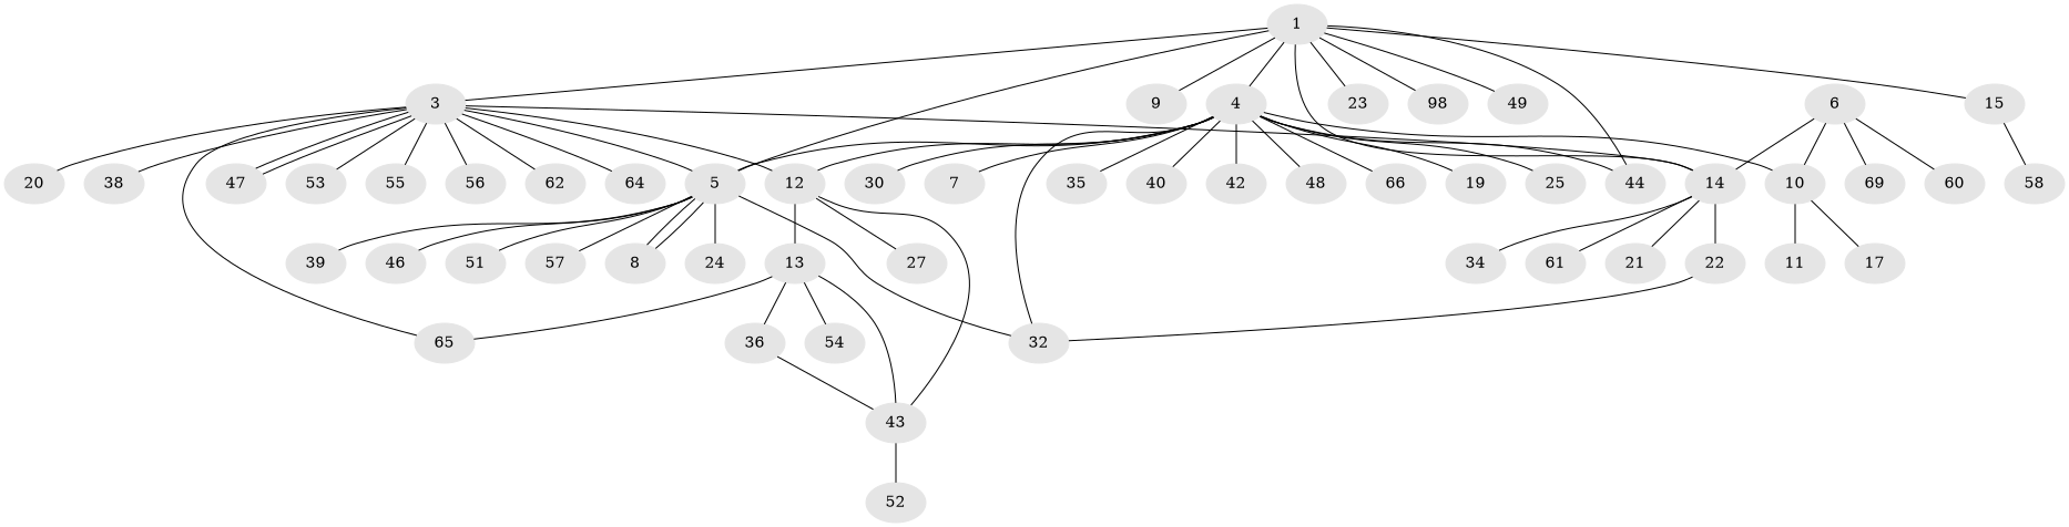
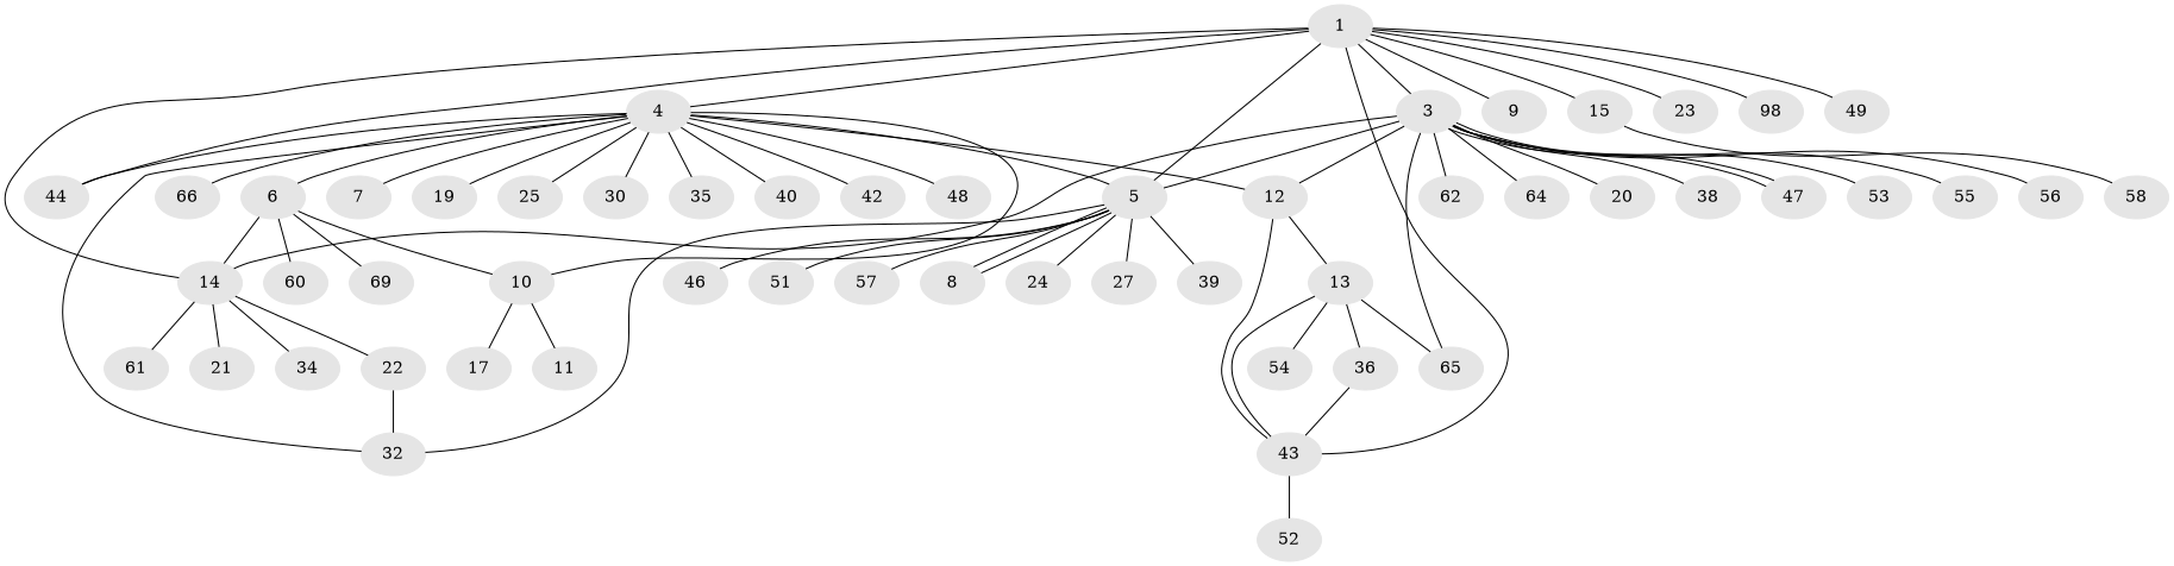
  graph {
    node [color=gray90 style=filled]
    1 [super="+2"]
    3 [super="+63"]
    4 [super="+68"]
    5 [super="+37"]
    9
    14 [super="+18"]
    15 [super="+50"]
    23
    n9 [label=98]
    43 [super="+45"]
    49
    44
    12
    20 [super="+59"]
    38
    47
    53
    55
    56
    62
    64
    65
    6 [super="+16"]
    7
    10 [super="+26"]
    19
    25
    30
    n29 [label=32]
    35
    40
    42
    48
    66
    57
    8
    24
    27 [super="+31"]
    39
    46
    51
    21
    22
    34
    61
    58
    52
    13 [super="+41"]
    60
    n50 [label=69]
    11 [super="+32"]
    17 [super="+29"]
    36
    54
    1 -- 3
    1 -- 4
    1 -- 5 [weight=2]
    1 -- 9
    1 -- 14 [weight=2]
    1 -- 15
    1 -- 23
    1 -- n9
+   1 -- 43
    1 -- 49
    1 -- 44
    3 -- 5
    3 -- 14
    3 -- 12
    3 -- 20
    3 -- 38
    3 -- 47
    3 -- 47
    3 -- 53
    3 -- 55
    3 -- 56
    3 -- 62
    3 -- 64
    3 -- 65
    4 -- 5
    4 -- 44
    4 -- 12
+   4 -- 6
    4 -- 7
    4 -- 10
    4 -- 19
    4 -- 25
    4 -- 30
    4 -- n29
    4 -- 35
    4 -- 40
    4 -- 42
    4 -- 48
    4 -- 66
    5 -- n29
    5 -- 57
    5 -- 8
    5 -- 8
    5 -- 24
-   12 -- 27
+   5 -- 27
    5 -- 39
    5 -- 46
    5 -- 51
    14 -- 21
    14 -- 22
    14 -- 34
    14 -- 61
    15 -- 58
    43 -- 52
    12 -- 43
    12 -- 13
    6 -- 14
    6 -- 10
    6 -- 60
    6 -- n50
    10 -- 11
    10 -- 17
    22 -- n29
    13 -- 43
    13 -- 65
    13 -- 36
    13 -- 54
    36 -- 43
  }
